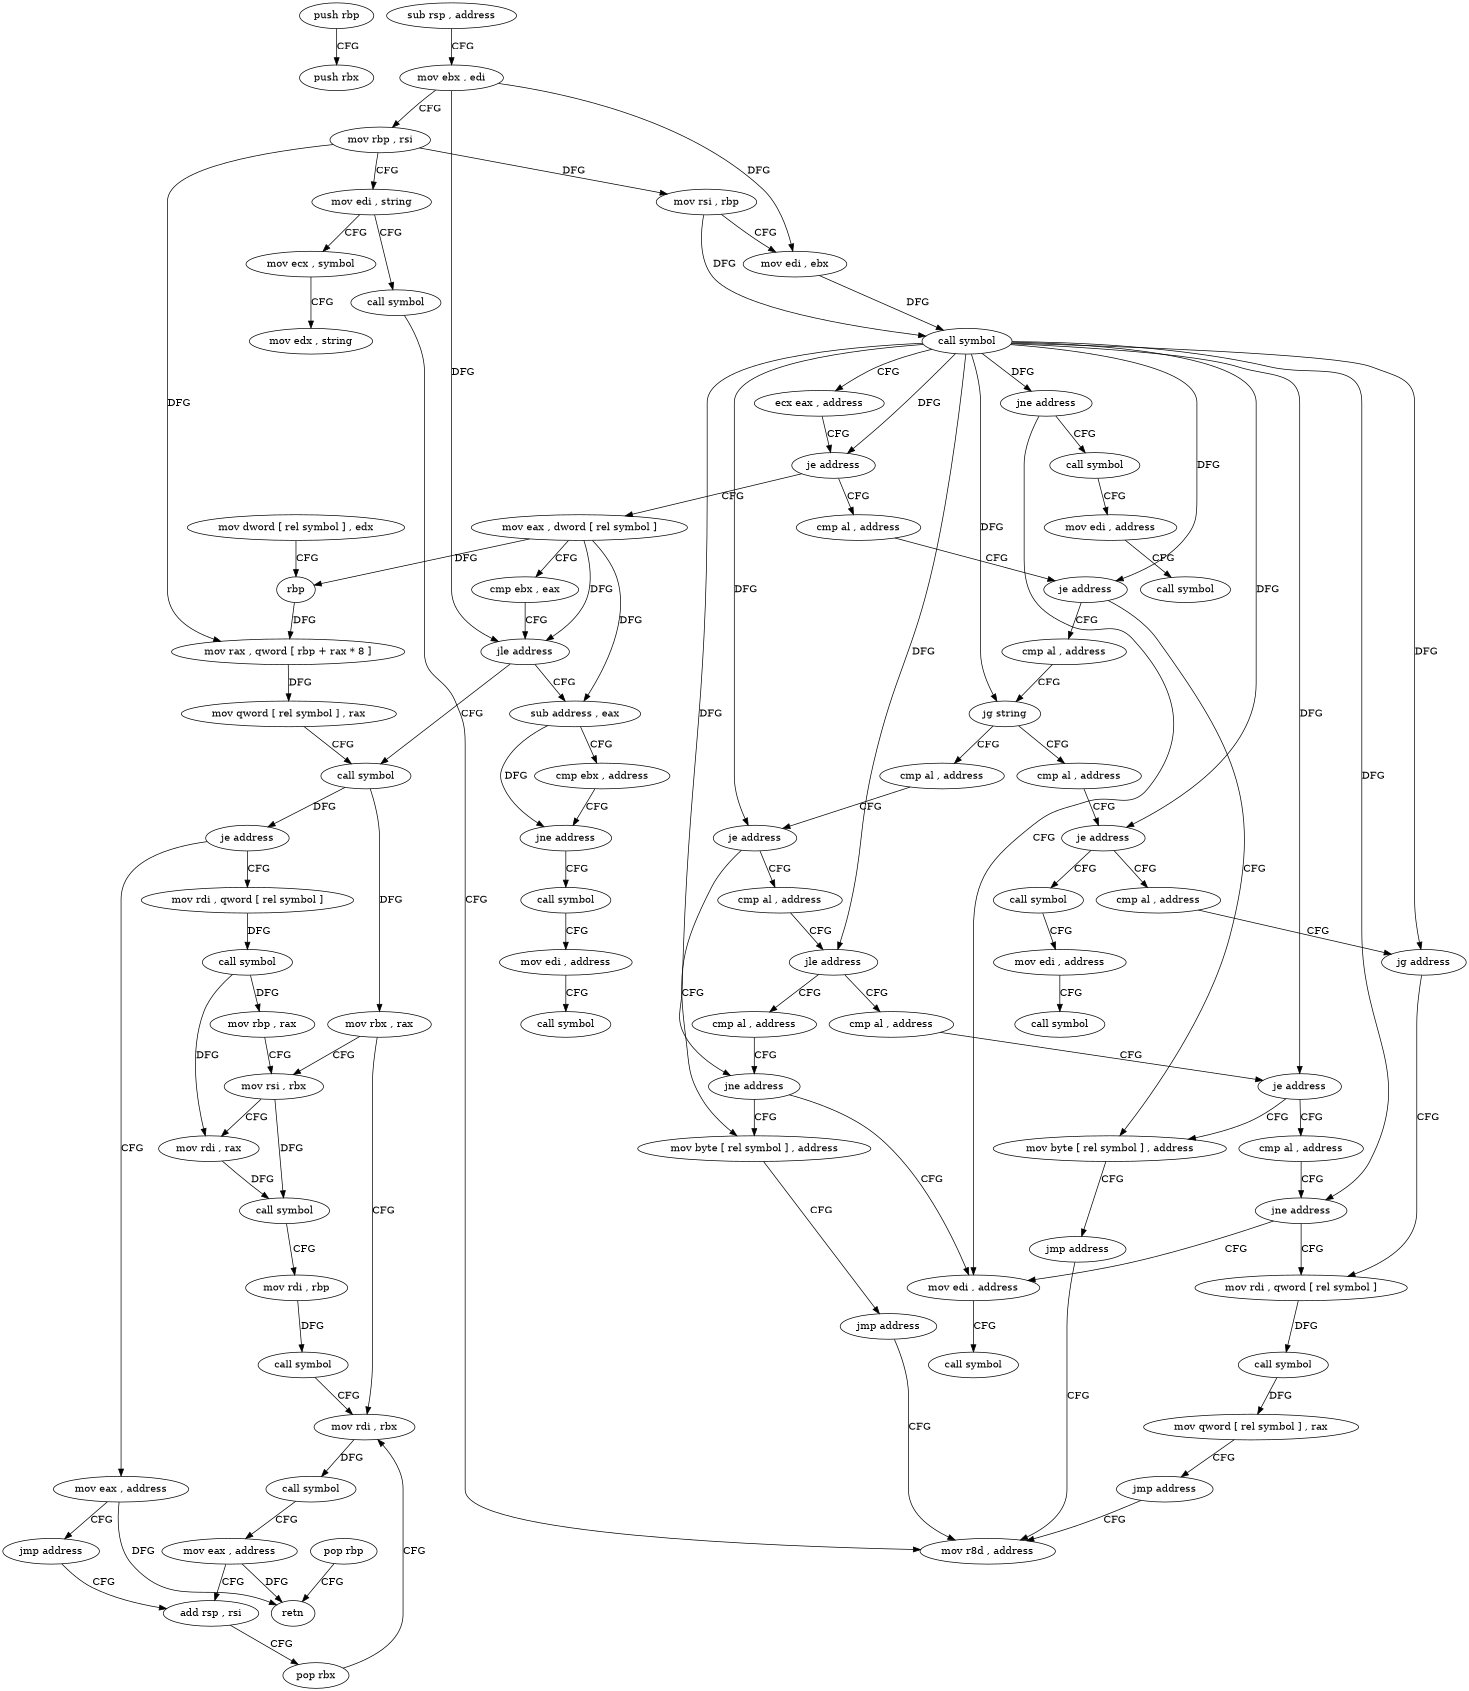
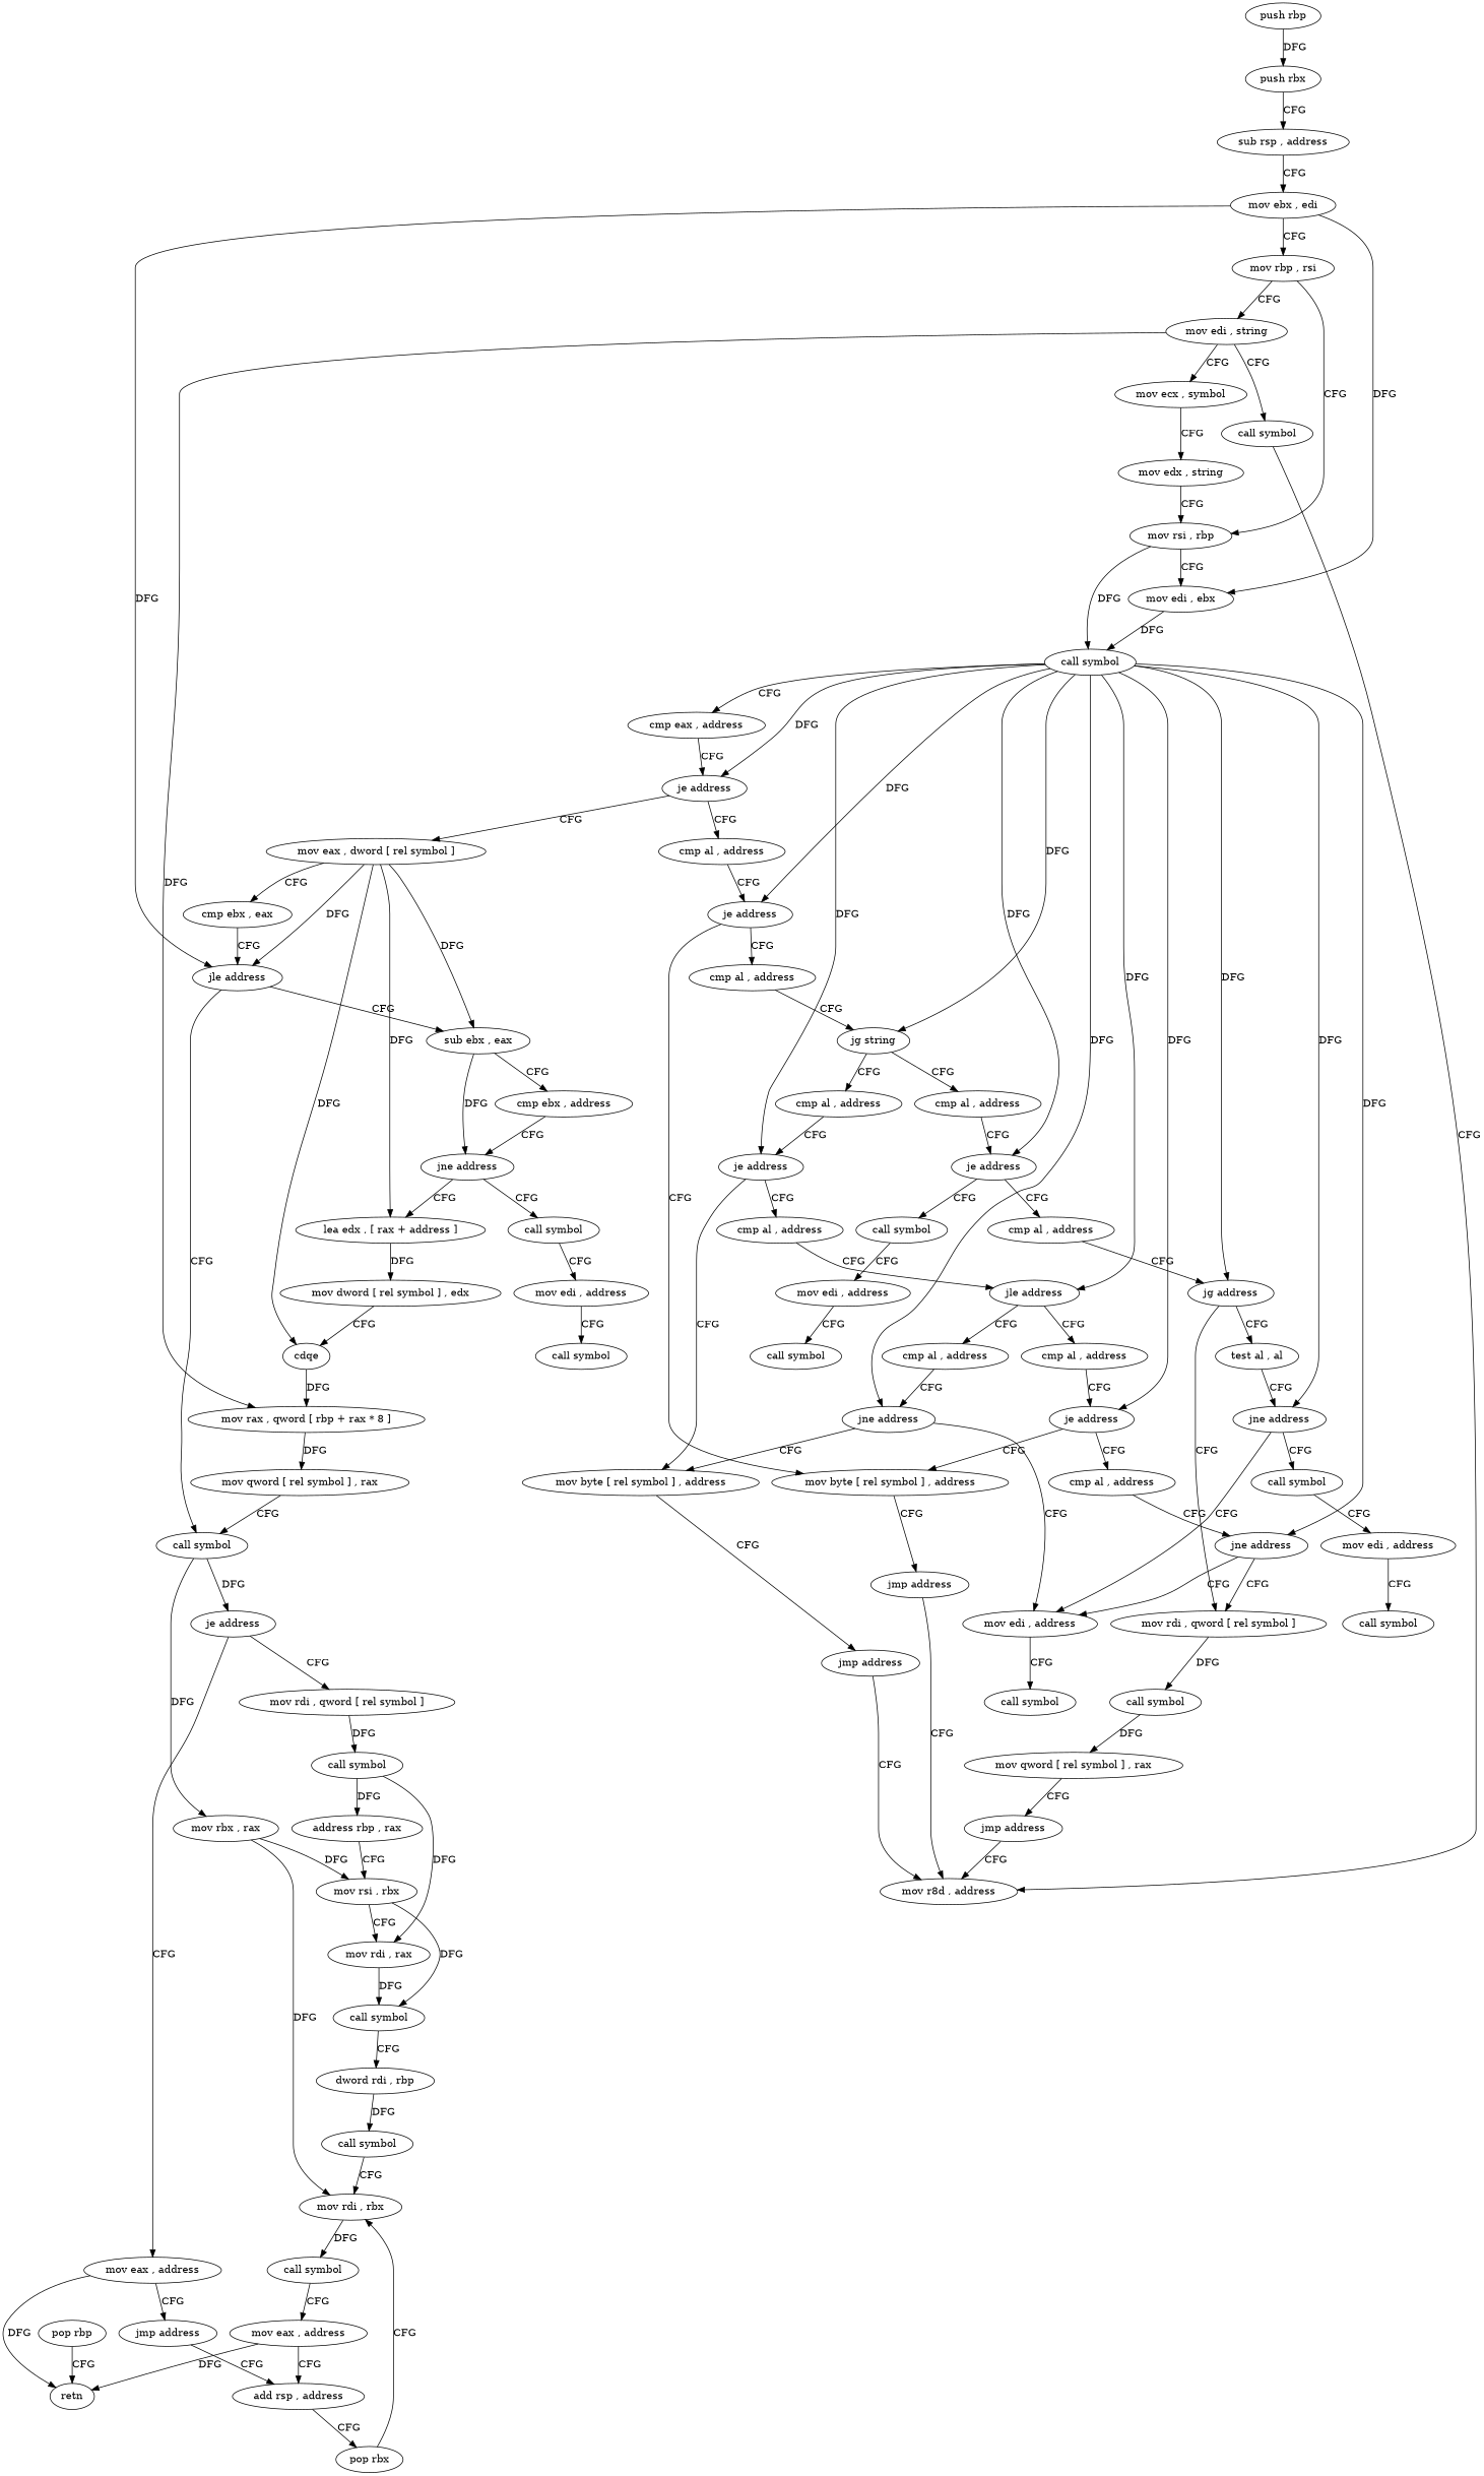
  digraph {
    n1 [label="push rbp"]
    n2 [label="push rbx"]
    n3 [label="sub rsp , address"]
    n4 [label="mov ebx , edi"]
    n5 [label="mov rbp , rsi"]
    n6 [label="jle address"]
    n7 [label="mov edi , ebx"]
    n8 [label="mov edi , string"]
    n9 [label="mov rax , qword [ rbp + rax * 8 ]"]
    n10 [label="mov rsi , rbp"]
-   n11 [label="sub address , eax"]
+   n11 [label="sub ebx , eax"]
    n12 [label="call symbol"]
    n13 [label="cmp ebx , address"]
    n14 [label="jne address"]
    n15 [label="call symbol"]
    n16 [label="call symbol"]
    n17 [label="mov ecx , symbol"]
    n18 [label="mov qword [ rel symbol ] , rax"]
    n19 [label="mov r8d , address"]
    n20 [label="mov edx , string"]
    n21 [label="mov eax , dword [ rel symbol ]"]
    n22 [label="cmp ebx , eax"]
-   n24 [label=rbp]
+   n23 [label="lea edx , [ rax + address ]"]
+   n24 [label=cdqe]
    n25 [label="mov dword [ rel symbol ] , edx"]
    n26 [label="mov rbx , rax"]
    n27 [label="je address"]
    n28 [label="mov rsi , rbx"]
    n29 [label="mov rdi , rbx"]
    n30 [label="mov eax , address"]
    n31 [label="mov rdi , qword [ rel symbol ]"]
    n32 [label="call symbol"]
    n33 [label="cmp al , address"]
    n34 [label="je address"]
    n35 [label="mov byte [ rel symbol ] , address"]
    n36 [label="cmp al , address"]
    n37 [label="jmp address"]
    n38 [label="jg string"]
    n39 [label="cmp al , address"]
    n40 [label="cmp al , address"]
    n41 [label="mov rdi , rax"]
    n42 [label="call symbol"]
    n43 [label="call symbol"]
    n44 [label="jmp address"]
    n45 [label=retn]
    n46 [label="call symbol"]
-   n47 [label="add rsp , rsi"]
-   n48 [label="mov rbp , rax"]
+   n47 [label="add rsp , address"]
+   n48 [label="address rbp , rax"]
    n49 [label="mov edi , address"]
    n50 [label="call symbol"]
    n51 [label="je address"]
    n52 [label="je address"]
    n53 [label="mov byte [ rel symbol ] , address"]
    n54 [label="cmp al , address"]
    n55 [label="call symbol"]
    n56 [label="cmp al , address"]
    n57 [label="pop rbx"]
-   n58 [label="mov rdi , rbp"]
+   n58 [label="dword rdi , rbp"]
    n59 [label="call symbol"]
    n60 [label="mov eax , address"]
-   n61 [label="ecx eax , address"]
+   n61 [label="cmp eax , address"]
    n62 [label="je address"]
    n63 [label="jle address"]
    n64 [label="jg address"]
    n65 [label="jne address"]
    n66 [label="je address"]
    n67 [label="jne address"]
    n68 [label="jne address"]
    n69 [label="cmp al , address"]
    n70 [label="cmp al , address"]
    n71 [label="mov rdi , qword [ rel symbol ]"]
+   n72 [label="test al , al"]
    n73 [label="mov edi , address"]
    n74 [label="cmp al , address"]
    n75 [label="call symbol"]
    n76 [label="jmp address"]
    n77 [label="mov edi , address"]
    n78 [label="call symbol"]
    n79 [label="pop rbp"]
    n80 [label="call symbol"]
    n81 [label="mov qword [ rel symbol ] , rax"]
    n82 [label="call symbol"]
    n83 [label="jmp address"]
    n84 [label="mov edi , address"]
    n85 [label="call symbol"]
-   n1 -> n2 [label=CFG]
+   n1 -> n2 [label=DFG]
+   n2 -> n3 [label=CFG]
    n3 -> n4 [label=CFG]
    n4 -> n5 [label=CFG]
    n4 -> n6 [label=DFG]
    n4 -> n7 [label=DFG]
    n5 -> n8 [label=CFG]
-   n5 -> n9 [label=DFG]
-   n5 -> n10 [label=DFG]
+   n8 -> n9 [label=DFG]
+   n5 -> n10 [label=CFG]
    n6 -> n11 [label=CFG]
    n6 -> n12 [label=CFG]
    n7 -> n15 [label=DFG]
    n8 -> n16 [label=CFG]
    n8 -> n17 [label=CFG]
    n9 -> n18 [label=DFG]
    n10 -> n7 [label=CFG]
    n10 -> n15 [label=DFG]
    n11 -> n13 [label=CFG]
    n11 -> n14 [label=DFG]
    n12 -> n26 [label=DFG]
    n12 -> n27 [label=DFG]
    n13 -> n14 [label=CFG]
+   n14 -> n23 [label=CFG]
    n14 -> n32 [label=CFG]
    n15 -> n34 [label=DFG]
    n15 -> n38 [label=DFG]
    n15 -> n51 [label=DFG]
    n15 -> n52 [label=DFG]
    n15 -> n61 [label=CFG]
    n15 -> n62 [label=DFG]
    n15 -> n63 [label=DFG]
    n15 -> n64 [label=DFG]
    n15 -> n65 [label=DFG]
    n15 -> n66 [label=DFG]
    n15 -> n67 [label=DFG]
    n15 -> n68 [label=DFG]
    n16 -> n19 [label=CFG]
    n17 -> n20 [label=CFG]
    n18 -> n12 [label=CFG]
+   n20 -> n10 [label=CFG]
    n21 -> n6 [label=DFG]
    n21 -> n11 [label=DFG]
    n21 -> n22 [label=CFG]
+   n21 -> n23 [label=DFG]
    n21 -> n24 [label=DFG]
    n22 -> n6 [label=CFG]
+   n23 -> n25 [label=DFG]
    n24 -> n9 [label=DFG]
    n25 -> n24 [label=CFG]
-   n26 -> n28 [label=CFG]
-   n26 -> n29 [label=CFG]
+   n26 -> n28 [label=DFG]
+   n26 -> n29 [label=DFG]
    n27 -> n30 [label=CFG]
    n27 -> n31 [label=CFG]
    n28 -> n41 [label=CFG]
    n28 -> n42 [label=DFG]
    n29 -> n43 [label=DFG]
    n30 -> n44 [label=CFG]
    n30 -> n45 [label=DFG]
    n31 -> n46 [label=DFG]
    n32 -> n49 [label=CFG]
    n33 -> n34 [label=CFG]
    n34 -> n35 [label=CFG]
    n34 -> n36 [label=CFG]
    n35 -> n37 [label=CFG]
    n36 -> n38 [label=CFG]
    n37 -> n19 [label=CFG]
    n38 -> n39 [label=CFG]
    n38 -> n40 [label=CFG]
    n39 -> n51 [label=CFG]
    n40 -> n52 [label=CFG]
    n41 -> n42 [label=DFG]
    n42 -> n58 [label=CFG]
    n43 -> n60 [label=CFG]
    n44 -> n47 [label=CFG]
    n46 -> n41 [label=DFG]
    n46 -> n48 [label=DFG]
    n47 -> n57 [label=CFG]
    n48 -> n28 [label=CFG]
    n49 -> n50 [label=CFG]
    n51 -> n53 [label=CFG]
    n51 -> n54 [label=CFG]
    n52 -> n55 [label=CFG]
    n52 -> n56 [label=CFG]
    n53 -> n76 [label=CFG]
    n54 -> n63 [label=CFG]
    n55 -> n77 [label=CFG]
    n56 -> n64 [label=CFG]
    n57 -> n29 [label=CFG]
    n58 -> n59 [label=DFG]
    n59 -> n29 [label=CFG]
    n60 -> n45 [label=DFG]
    n60 -> n47 [label=CFG]
    n61 -> n62 [label=CFG]
    n62 -> n21 [label=CFG]
    n62 -> n33 [label=CFG]
    n63 -> n69 [label=CFG]
    n63 -> n70 [label=CFG]
    n64 -> n71 [label=CFG]
+   n64 -> n72 [label=CFG]
    n65 -> n53 [label=CFG]
    n65 -> n73 [label=CFG]
    n66 -> n35 [label=CFG]
    n66 -> n74 [label=CFG]
    n67 -> n73 [label=CFG]
    n67 -> n75 [label=CFG]
    n68 -> n71 [label=CFG]
    n68 -> n73 [label=CFG]
    n69 -> n65 [label=CFG]
    n70 -> n66 [label=CFG]
    n71 -> n80 [label=DFG]
+   n72 -> n67 [label=CFG]
    n73 -> n82 [label=CFG]
    n74 -> n68 [label=CFG]
    n75 -> n84 [label=CFG]
    n76 -> n19 [label=CFG]
    n77 -> n78 [label=CFG]
    n79 -> n45 [label=CFG]
    n80 -> n81 [label=DFG]
    n81 -> n83 [label=CFG]
    n83 -> n19 [label=CFG]
    n84 -> n85 [label=CFG]
  }
